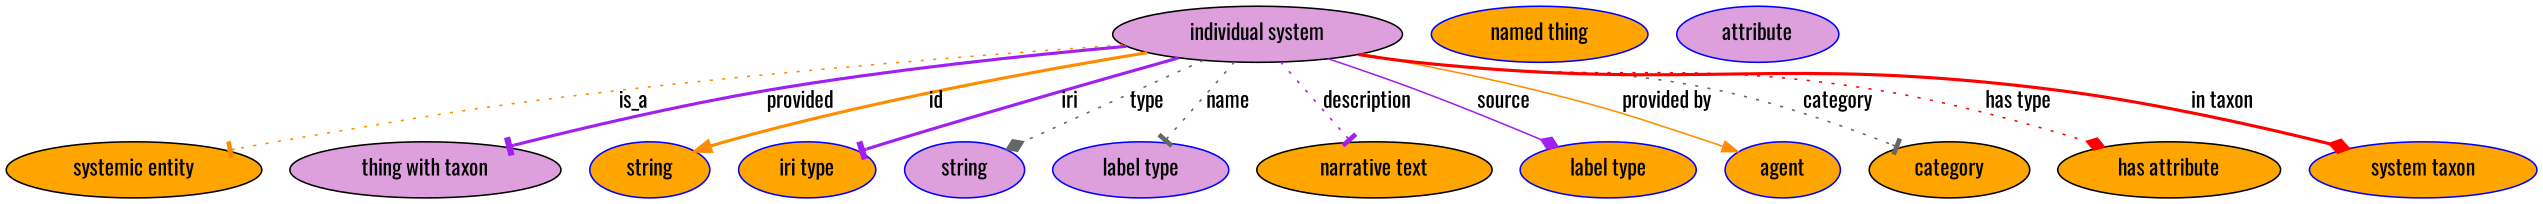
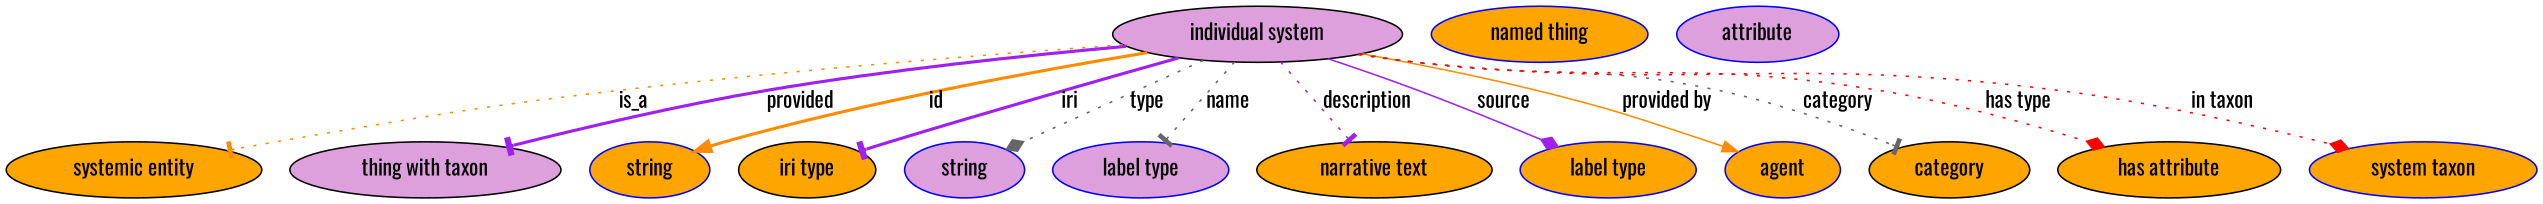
  digraph {
    fontname=Oswald
    node [fillcolor=orange fontname=Oswald style=filled color=blue]
    edge [arrowhead=tee color=purple fontname=Oswald style=dotted]
    n1 [fillcolor=plum height=0.5 label="individual system" width=2.5817 color=""]
    "systemic entity" [height=0.5 width=2.2748 color=""]
    "thing with taxon" [fillcolor=plum height=0.5 width=2.4192 color=""]
    n4 [height=0.5 label=string width=1.0652]
-   n5 [height=0.5 label="iri type" width=1.2277]
+   n5 [color=black height=0.5 label="iri type" width=1.2277]
    n6 [fillcolor=plum height=0.5 label=string width=1.0652]
    n7 [fillcolor=plum height=0.5 label="label type" width=1.5707]
    n8 [color=black height=0.5 label="narrative text" width=2.0943]
    n9 [height=0.5 label="label type" width=1.5707]
    n10 [height=0.5 label=agent width=1.0291]
    category [height=0.5 width=1.4263 color=""]
    "has attribute" [height=0.5 width=1.9859 color=""]
    n13 [height=0.5 label="system taxon" width=2.022]
    n14 [height=0.5 label="named thing" width=1.9318]
    n15 [fillcolor=plum height=0.5 label=attribute width=1.4443]
    n1 -> "systemic entity" [color=darkorange label=is_a]
    n1 -> "thing with taxon" [label=provided style=bold]
    n1 -> n4 [arrowhead=normal color=darkorange label=id style=bold]
    n1 -> n5 [label=iri style=bold]
    n1 -> n6 [arrowhead=diamond color=gray40 label=type]
    n1 -> n7 [color=gray40 label=name]
    n1 -> n8 [label=description]
    n1 -> n9 [arrowhead=diamond label=source style=solid]
    n1 -> n10 [arrowhead=normal color=darkorange label="provided by" style=solid]
    n1 -> category [color=gray40 label=category]
    n1 -> "has attribute" [arrowhead=diamond color=red label="has type"]
-   n1 -> n13 [arrowhead=diamond color=red label="in taxon" style=bold]
+   n1 -> n13 [arrowhead=diamond color=red label="in taxon"]
  }
